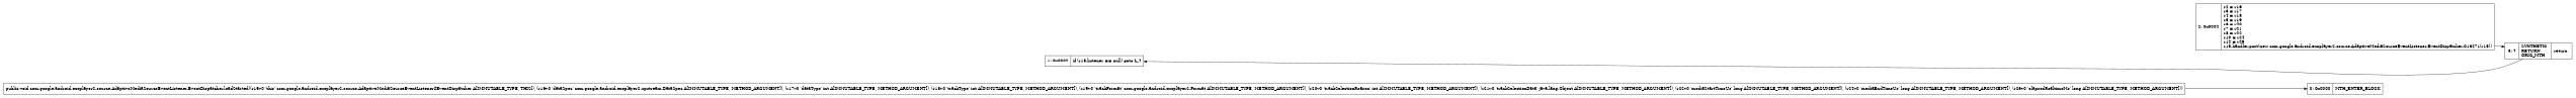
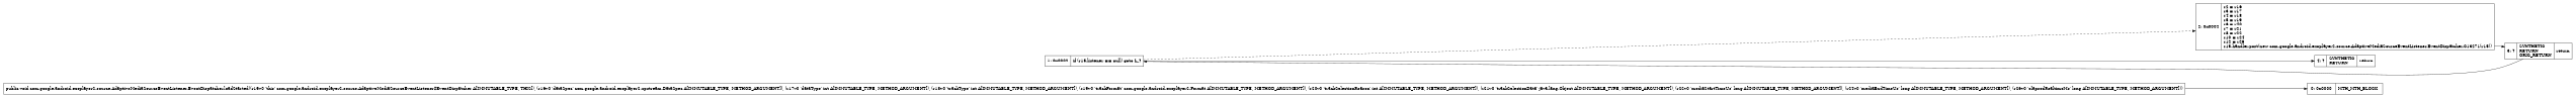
  digraph {
    rankdir=LR
    node [shape=record]
-   n1 [label="{0\:\ 0x0000|MTH_ENTER_BLOCK\l}"]
+   n1 [label="{0\:\ 0x0000|MTH_MTH_BLOCK\l}"]
    n2 [label="{1\:\ 0x0002|if (r15.listener == null) goto L_?\l}"]
    n3 [label="{2\:\ 0x0004|r2 = r16\lr3 = r17\lr4 = r18\lr5 = r19\lr6 = r40\lr7 = r21\lr8 = r22\lr10 = r24\lr12 = r26\lr15.handler.post(new com.google.android.exoplayer2.source.AdaptiveMediaSourceEventListener.EventDispatcher.C13271(r15))\l}"]
-   n5 [label="{3\:\ ?|SYNTHETIC\lRETURN\lORIG_MTH\l|return\l}"]
+   n4 [label="{4\:\ ?|SYNTHETIC\lRETURN\l|return\l}"]
+   n5 [label="{3\:\ ?|SYNTHETIC\lRETURN\lORIG_RETURN\l|return\l}"]
    n6 [label="{public void com.google.android.exoplayer2.source.AdaptiveMediaSourceEventListener.EventDispatcher.loadStarted((r15v0 'this' com.google.android.exoplayer2.source.AdaptiveMediaSourceEventListener$EventDispatcher A[IMMUTABLE_TYPE, THIS]), (r16v0 'dataSpec' com.google.android.exoplayer2.upstream.DataSpec A[IMMUTABLE_TYPE, METHOD_ARGUMENT]), (r17v0 'dataType' int A[IMMUTABLE_TYPE, METHOD_ARGUMENT]), (r18v0 'trackType' int A[IMMUTABLE_TYPE, METHOD_ARGUMENT]), (r19v0 'trackFormat' com.google.android.exoplayer2.Format A[IMMUTABLE_TYPE, METHOD_ARGUMENT]), (r20v0 'trackSelectionReason' int A[IMMUTABLE_TYPE, METHOD_ARGUMENT]), (r21v0 'trackSelectionData' java.lang.Object A[IMMUTABLE_TYPE, METHOD_ARGUMENT]), (r22v0 'mediaStartTimeUs' long A[IMMUTABLE_TYPE, METHOD_ARGUMENT]), (r24v0 'mediaEndTimeUs' long A[IMMUTABLE_TYPE, METHOD_ARGUMENT]), (r26v0 'elapsedRealtimeMs' long A[IMMUTABLE_TYPE, METHOD_ARGUMENT])) }"]
+   n2 -> n3 [style=dashed]
+   n2 -> n4
    n3 -> n5
    n5 -> n2
    n6 -> n1
  }
